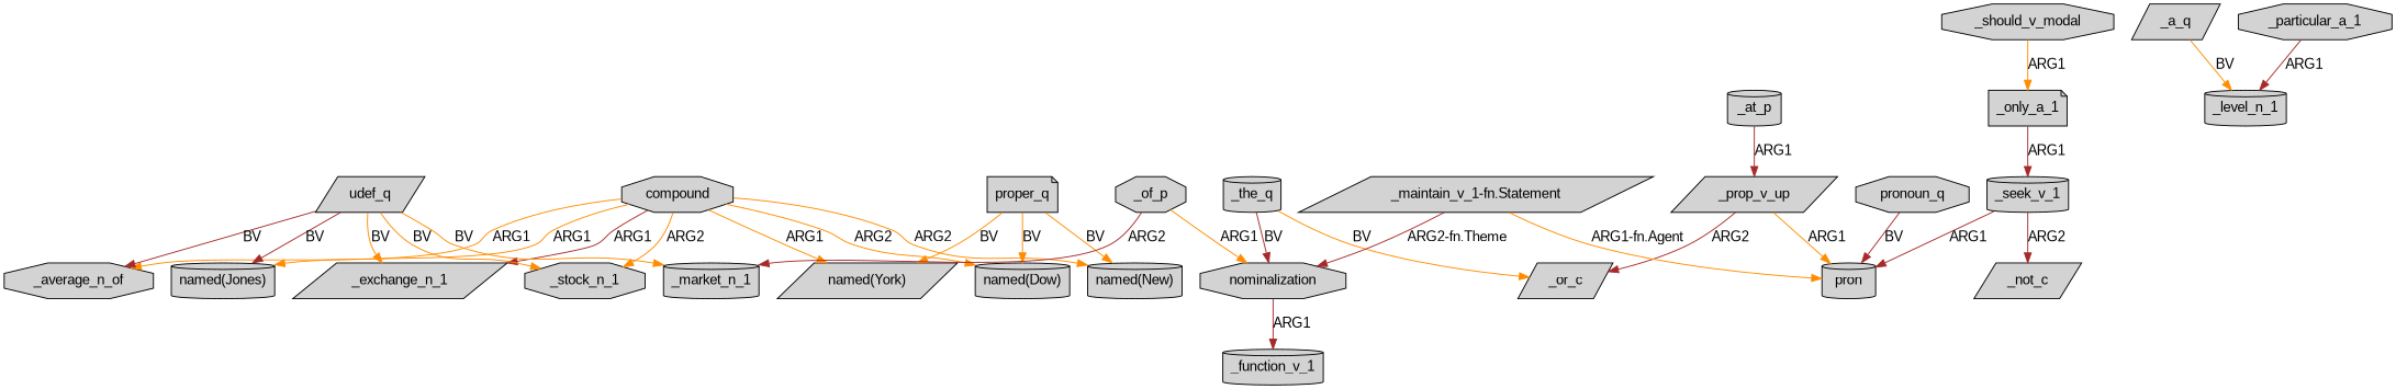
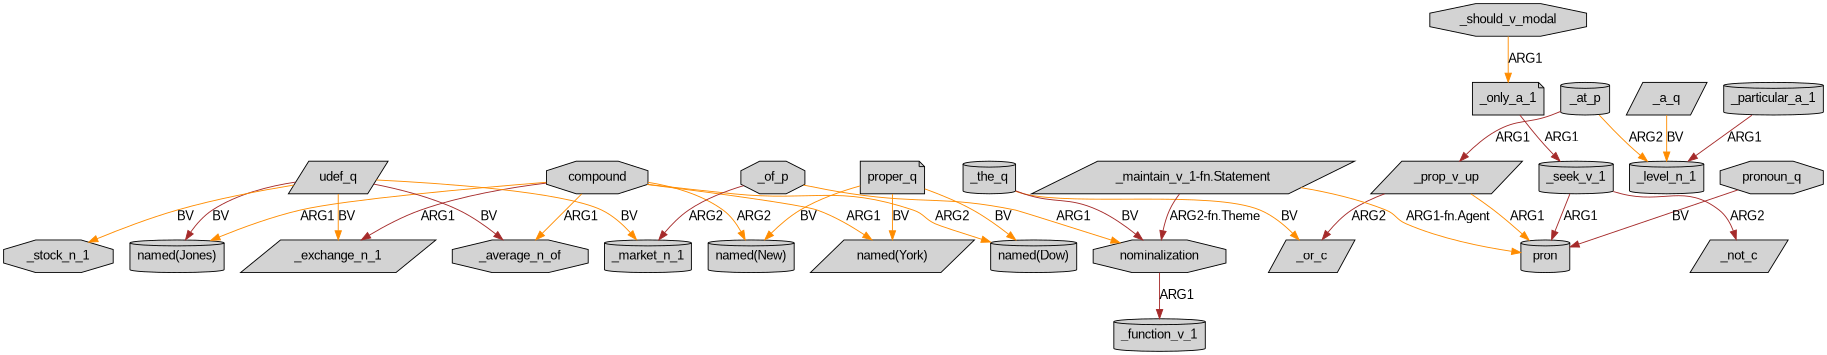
  digraph {
    fontname="Liberation Sans"
    node [fontname="Liberation Sans" shape=cylinder style=filled]
    edge [color=darkorange fontname="Liberation Sans"]
    _or_c [shape=parallelogram]
    _the_q
    nominalization [shape=octagon]
    _function_v_1
    compound [shape=octagon]
    "named(New)"
    "named(Dow)"
    _average_n_of [shape=octagon]
    "named(Jones)"
    _stock_n_1 [shape=octagon]
    "named(York)" [shape=parallelogram]
    _exchange_n_1 [shape=parallelogram]
    _only_a_1 [shape=note]
    _seek_v_1
    pron
    _not_c [shape=parallelogram]
    udef_q [shape=parallelogram]
    _market_n_1
    proper_q [shape=note]
    _prop_v_up [shape=parallelogram]
    _of_p [shape=octagon]
    _a_q [shape=parallelogram]
    _level_n_1
    pronoun_q [shape=octagon]
    "_maintain_v_1-fn.Statement" [shape=parallelogram]
    _at_p
-   _particular_a_1 [shape=octagon]
+   _particular_a_1
    _should_v_modal [shape=octagon]
    _the_q -> _or_c [label=BV]
    _the_q -> nominalization [color=brown label=BV]
    nominalization -> _function_v_1 [color=brown label=ARG1]
    compound -> "named(New)" [label=ARG2]
    compound -> "named(Dow)" [label=ARG2]
    compound -> _average_n_of [label=ARG1]
    compound -> "named(Jones)" [label=ARG1]
-   compound -> _stock_n_1 [label=ARG2]
    compound -> "named(York)" [label=ARG1]
    compound -> _exchange_n_1 [color=brown label=ARG1]
    _only_a_1 -> _seek_v_1 [color=brown label=ARG1]
    _seek_v_1 -> pron [color=brown label=ARG1]
    _seek_v_1 -> _not_c [color=brown label=ARG2]
    udef_q -> _average_n_of [color=brown label=BV]
    udef_q -> "named(Jones)" [color=brown label=BV]
    udef_q -> _stock_n_1 [label=BV]
    udef_q -> _exchange_n_1 [label=BV]
    udef_q -> _market_n_1 [label=BV]
    proper_q -> "named(New)" [label=BV]
    proper_q -> "named(Dow)" [label=BV]
    proper_q -> "named(York)" [label=BV]
    _prop_v_up -> _or_c [color=brown label=ARG2]
    _prop_v_up -> pron [label=ARG1]
    _of_p -> nominalization [label=ARG1]
    _of_p -> _market_n_1 [color=brown label=ARG2]
    _a_q -> _level_n_1 [label=BV]
    pronoun_q -> pron [color=brown label=BV]
    "_maintain_v_1-fn.Statement" -> nominalization [color=brown label="ARG2-fn.Theme"]
    "_maintain_v_1-fn.Statement" -> pron [label="ARG1-fn.Agent"]
    _at_p -> _prop_v_up [color=brown label=ARG1]
+   _at_p -> _level_n_1 [label=ARG2]
    _particular_a_1 -> _level_n_1 [color=brown label=ARG1]
    _should_v_modal -> _only_a_1 [label=ARG1]
  }
